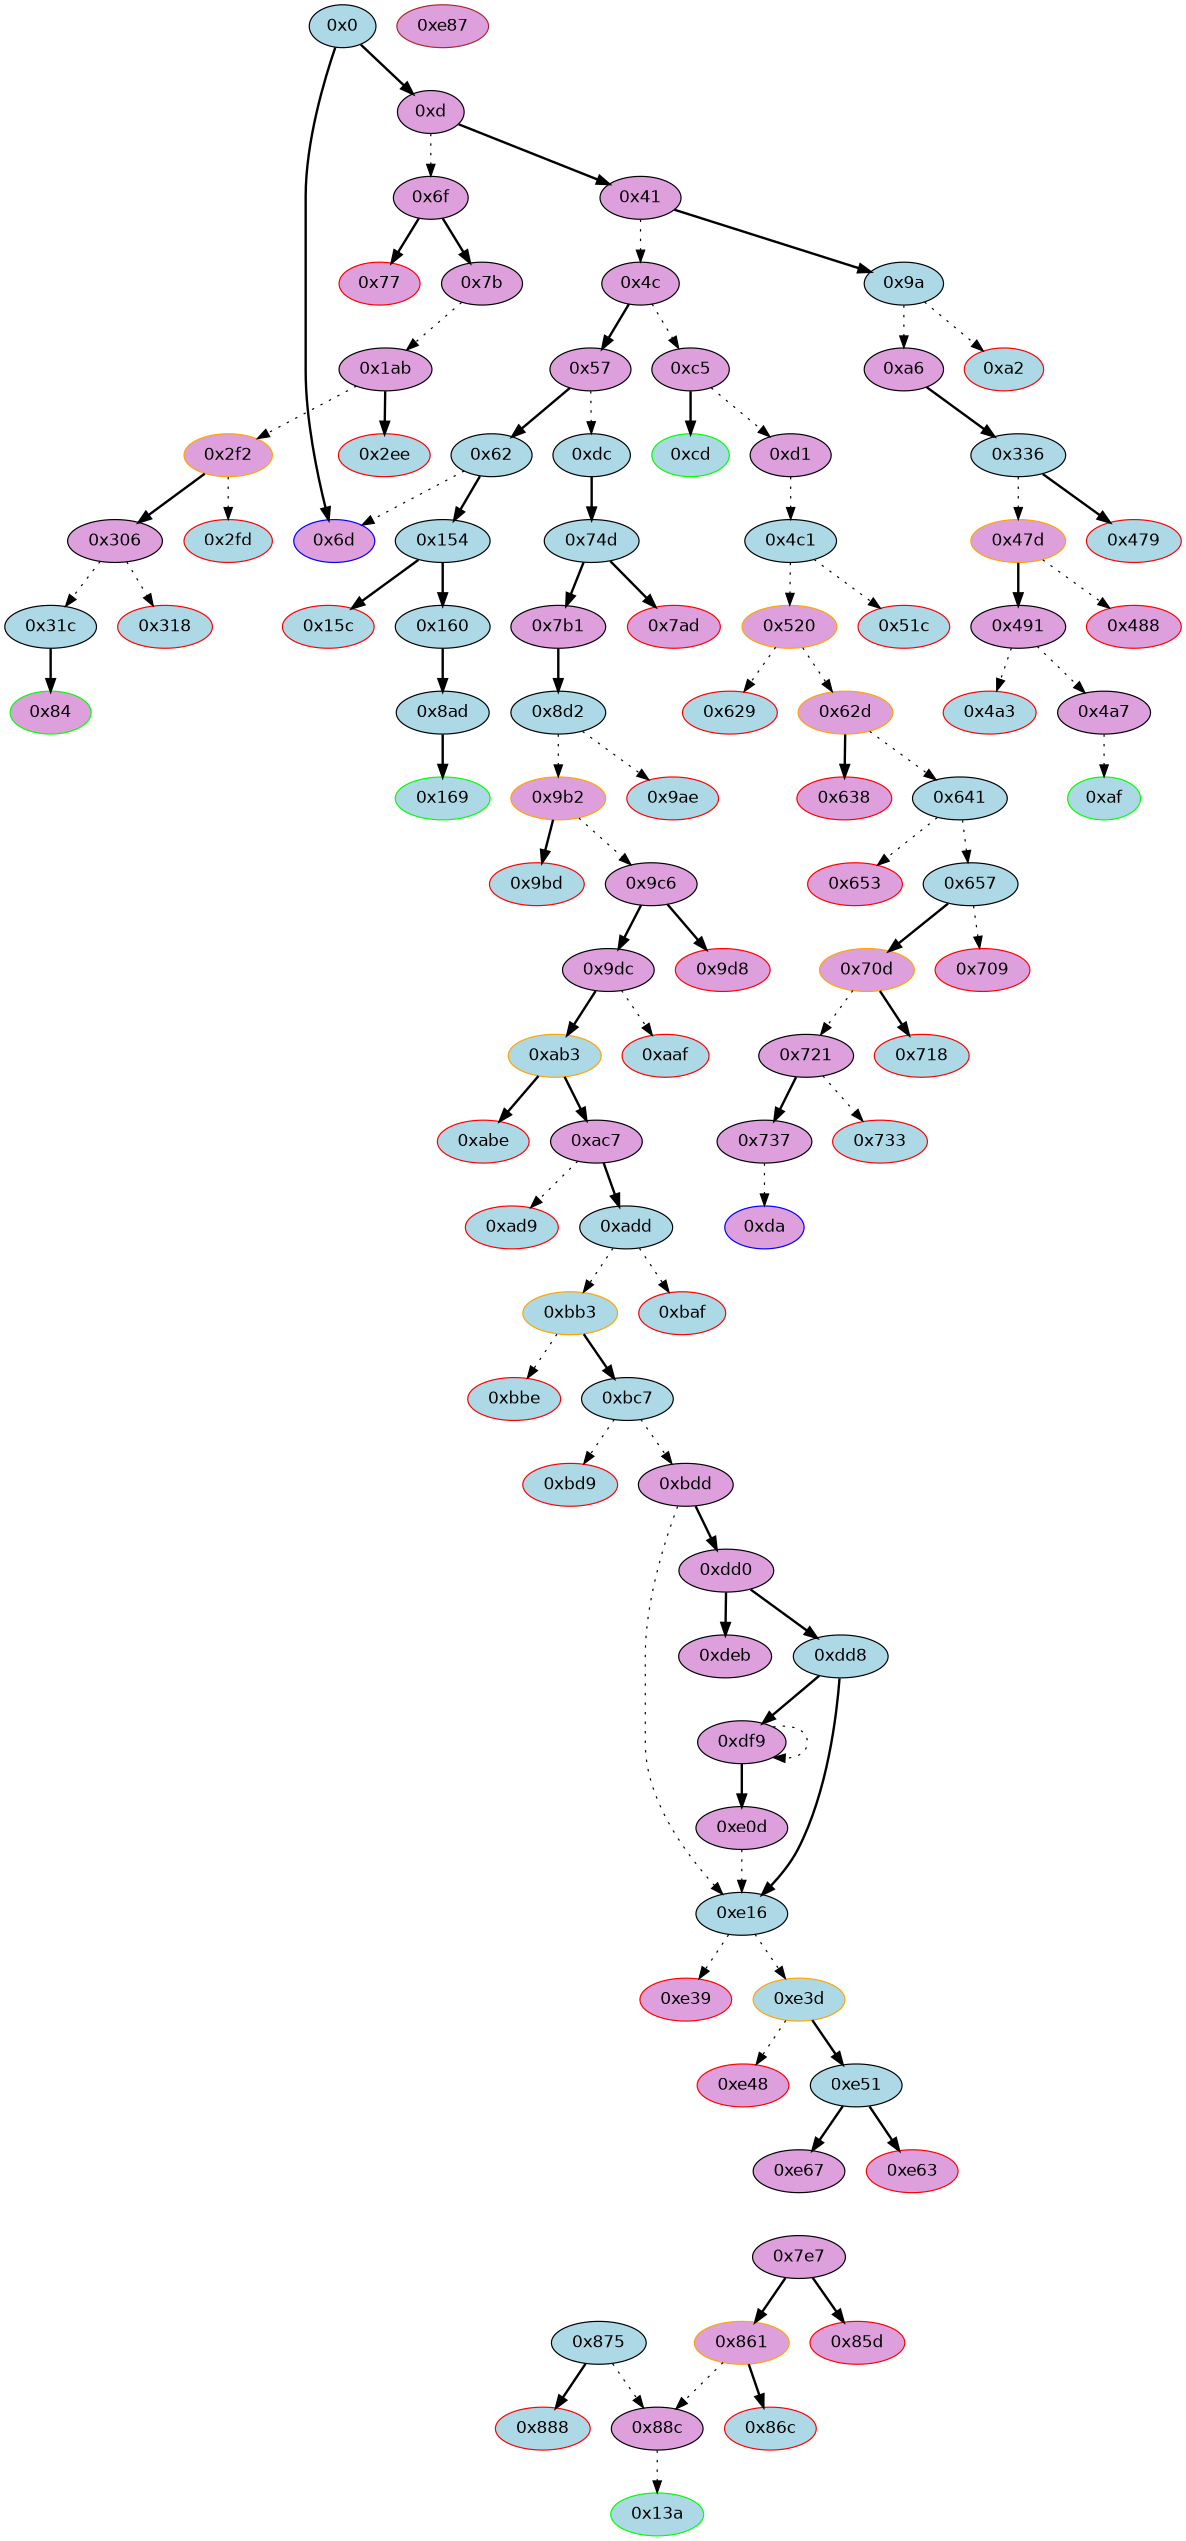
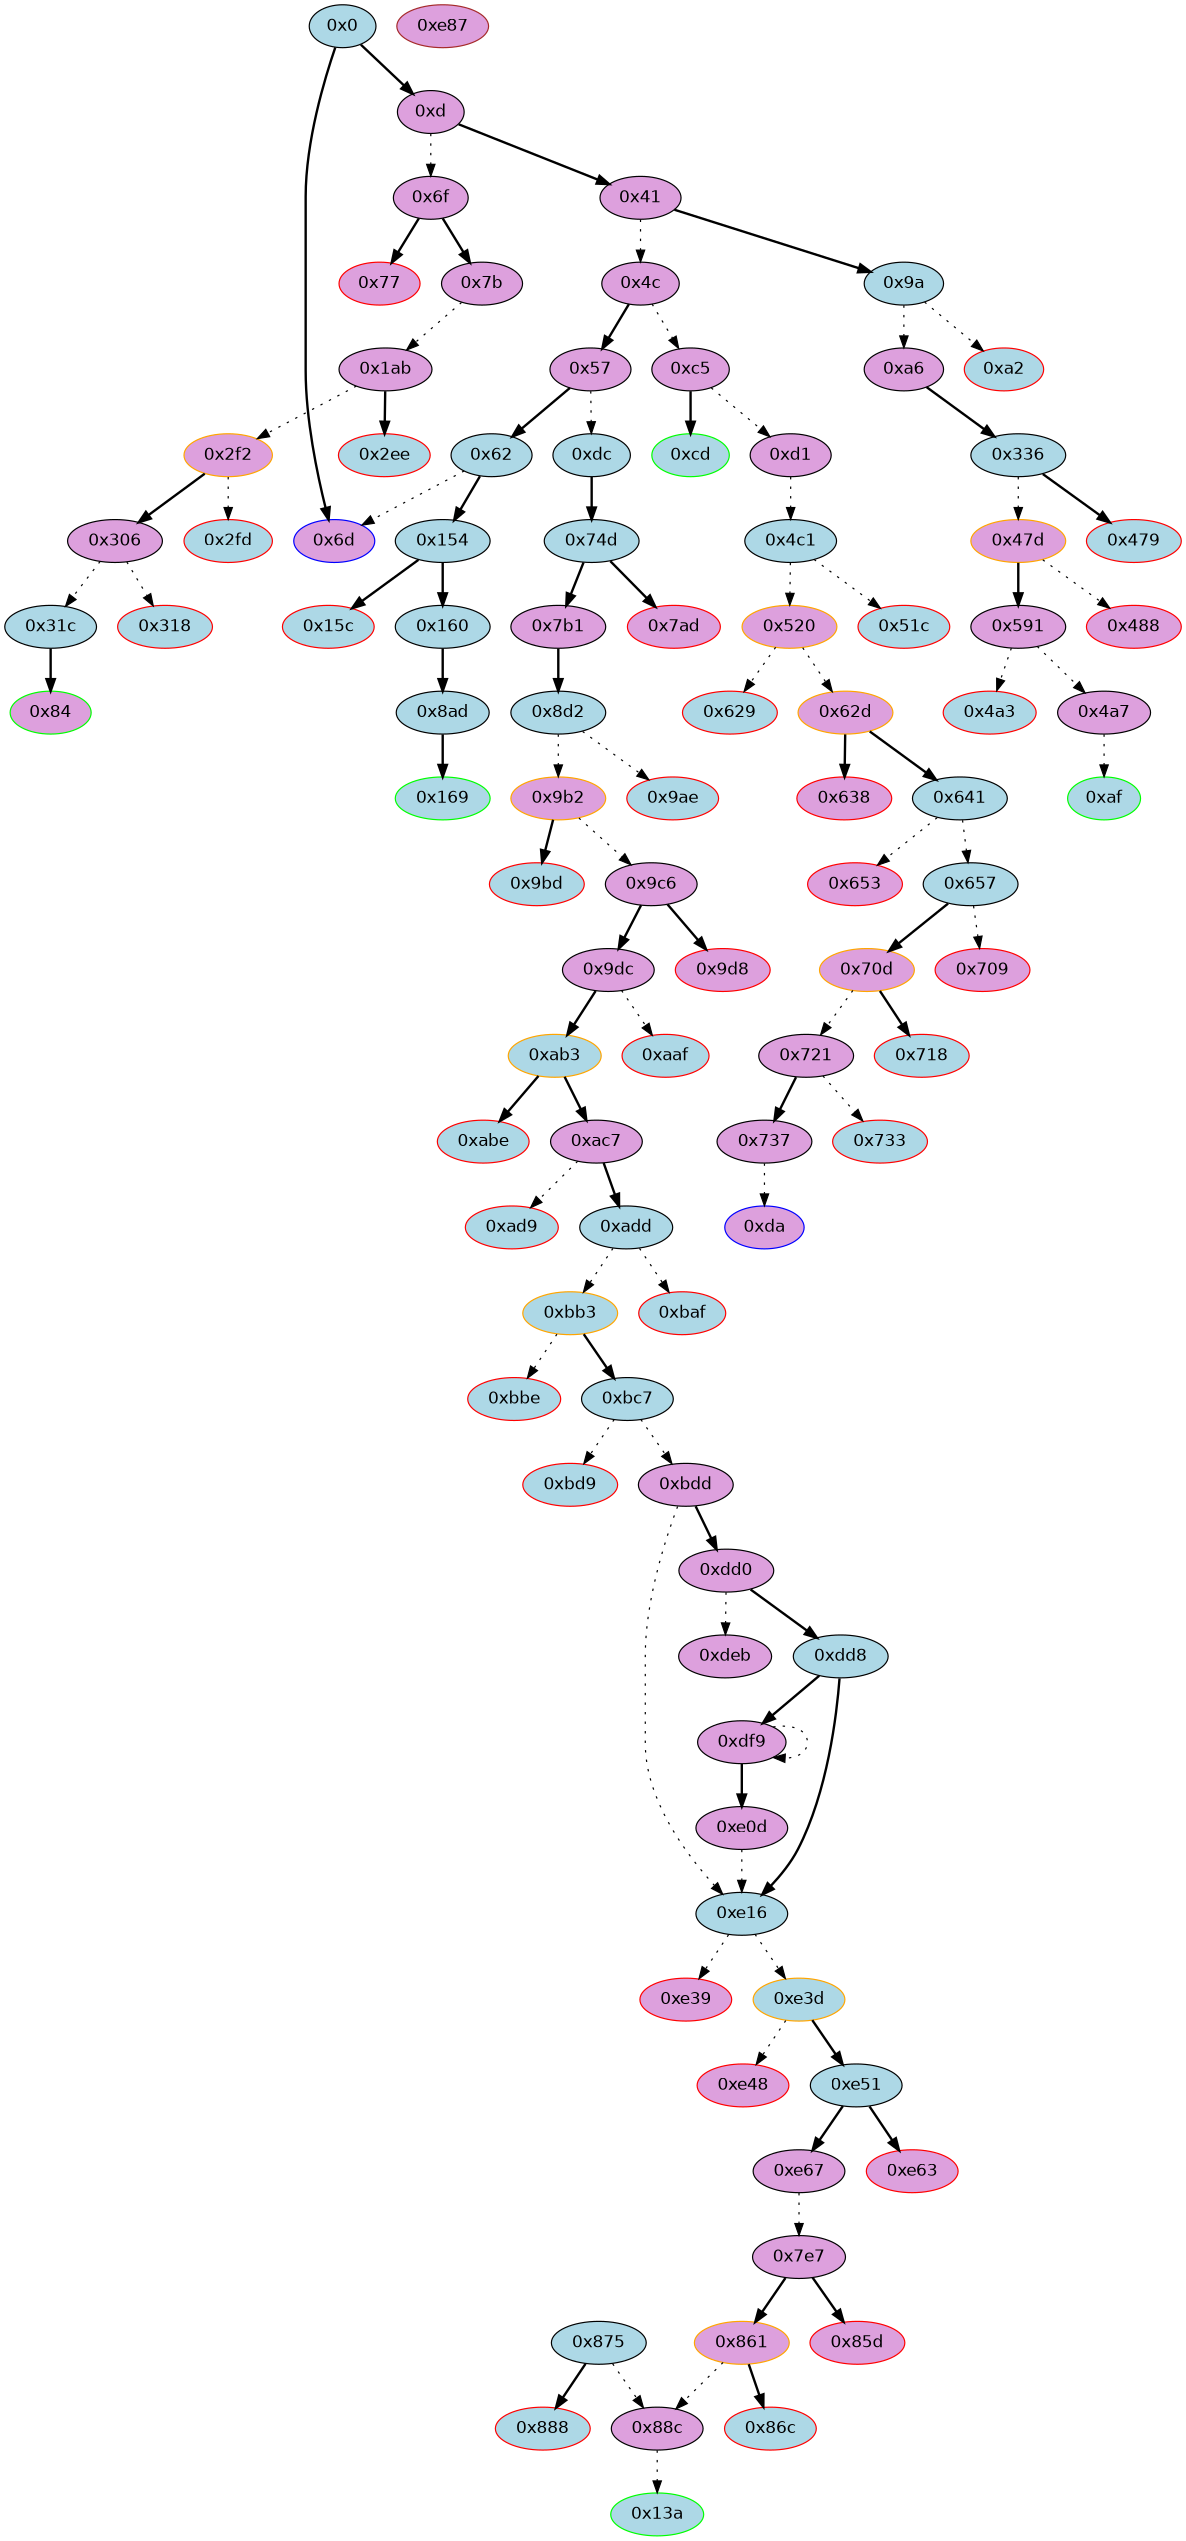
  digraph {
    fontname="DejaVu Sans"
    node [fillcolor=plum fontname="DejaVu Sans" style=filled]
    edge [fontname="DejaVu Sans" style=dotted]
    "0xabe" [color=red fillcolor=lightblue]
    "0x861" [color=orange]
    "0x86c" [color=red fillcolor=lightblue]
    "0x88c"
    "0x875" [fillcolor=lightblue]
    "0x888" [color=red fillcolor=lightblue]
    "0xdf9"
    "0xe0d"
    "0x13a" [color=green fillcolor=lightblue]
    "0x6d" [color=blue]
    "0xe67"
    "0x7e7"
    "0x85d" [color=red]
    "0x0" [fillcolor=lightblue]
    "0xd"
    "0x6f"
    "0x41"
    "0x336" [fillcolor=lightblue]
    "0x47d" [color=orange]
    "0x479" [color=red fillcolor=lightblue]
-   "0x491"
+   "0x491" [label="0x591"]
    "0x488" [color=red]
    "0x2ee" [color=red fillcolor=lightblue]
    "0x721"
    "0x737"
    "0x733" [color=red fillcolor=lightblue]
    "0xda" [color=blue]
    "0x15c" [color=red fillcolor=lightblue]
    "0xe16" [fillcolor=lightblue]
    "0xe39" [color=red]
    "0xe3d" [color=orange fillcolor=lightblue]
    "0xdc" [fillcolor=lightblue]
    "0x74d" [fillcolor=lightblue]
    "0x7b1"
    "0x7ad" [color=red]
    "0x62d" [color=orange]
    "0x641" [fillcolor=lightblue]
    "0x638" [color=red]
    "0x653" [color=red]
    "0x657" [fillcolor=lightblue]
    "0x77" [color=red]
    "0x84" [color=green]
    "0x8d2" [fillcolor=lightblue]
    "0xe48" [color=red]
    "0xe51" [fillcolor=lightblue]
    "0xc5"
    "0xd1"
    "0xcd" [color=green fillcolor=lightblue]
    "0x4c1" [fillcolor=lightblue]
    "0x4a7"
    "0x4a3" [color=red fillcolor=lightblue]
    "0x4c"
    "0x57"
    "0x62" [fillcolor=lightblue]
    "0x520" [color=orange]
    "0x629" [color=red fillcolor=lightblue]
    "0xe63" [color=red]
    "0x9ae" [color=red fillcolor=lightblue]
    "0x9b2" [color=orange]
    "0xadd" [fillcolor=lightblue]
    "0xbb3" [color=orange fillcolor=lightblue]
    "0xbaf" [color=red fillcolor=lightblue]
    "0xbbe" [color=red fillcolor=lightblue]
    "0xbc7" [fillcolor=lightblue]
    "0xbd9" [color=red fillcolor=lightblue]
    "0xbdd"
    "0x154" [fillcolor=lightblue]
    "0x51c" [color=red fillcolor=lightblue]
    "0x7b"
    "0x1ab"
    "0x31c" [fillcolor=lightblue]
    "0x306"
    "0x318" [color=red fillcolor=lightblue]
    "0x70d" [color=orange]
    "0x718" [color=red fillcolor=lightblue]
    "0x9bd" [color=red fillcolor=lightblue]
    "0x9c6"
    "0x160" [fillcolor=lightblue]
    "0x8ad" [fillcolor=lightblue]
    "0x169" [color=green fillcolor=lightblue]
    "0xaf" [color=green fillcolor=lightblue]
    "0x2f2" [color=orange]
    "0x2fd" [color=red fillcolor=lightblue]
    "0x9a" [fillcolor=lightblue]
    "0xa2" [color=red fillcolor=lightblue]
    "0xa6"
    "0xab3" [color=orange fillcolor=lightblue]
    "0xac7"
    "0xad9" [color=red fillcolor=lightblue]
    "0x9dc"
    "0x9d8" [color=red]
    "0xe87" [color=brown]
    "0x709" [color=red]
    "0xaaf" [color=red fillcolor=lightblue]
    "0xdd0"
    "0xdeb"
    "0xdd8" [fillcolor=lightblue]
    "0x861" -> "0x86c" [style=bold]
    "0x861" -> "0x88c"
    "0x88c" -> "0x13a"
    "0x875" -> "0x88c"
    "0x875" -> "0x888" [style=bold]
    "0xdf9" -> "0xdf9"
    "0xdf9" -> "0xe0d" [style=bold]
    "0xe0d" -> "0xe16"
+   "0xe67" -> "0x7e7"
    "0x7e7" -> "0x861" [style=bold]
    "0x7e7" -> "0x85d" [style=bold]
    "0x0" -> "0x6d" [style=bold]
    "0x0" -> "0xd" [style=bold]
    "0xd" -> "0x6f"
    "0xd" -> "0x41" [style=bold]
    "0x6f" -> "0x77" [style=bold]
    "0x6f" -> "0x7b" [style=bold]
    "0x41" -> "0x4c"
    "0x41" -> "0x9a" [style=bold]
    "0x336" -> "0x47d"
    "0x336" -> "0x479" [style=bold]
    "0x47d" -> "0x491" [style=bold]
    "0x47d" -> "0x488"
    "0x491" -> "0x4a7"
    "0x491" -> "0x4a3"
    "0x721" -> "0x737" [style=bold]
    "0x721" -> "0x733"
    "0x737" -> "0xda"
    "0xe16" -> "0xe39"
    "0xe16" -> "0xe3d"
    "0xe3d" -> "0xe48"
    "0xe3d" -> "0xe51" [style=bold]
    "0xdc" -> "0x74d" [style=bold]
    "0x74d" -> "0x7b1" [style=bold]
    "0x74d" -> "0x7ad" [style=bold]
    "0x7b1" -> "0x8d2" [style=bold]
-   "0x62d" -> "0x641"
+   "0x62d" -> "0x641" [style=bold]
    "0x62d" -> "0x638" [style=bold]
    "0x641" -> "0x653"
    "0x641" -> "0x657"
    "0x657" -> "0x70d" [style=bold]
    "0x657" -> "0x709"
    "0x8d2" -> "0x9ae"
    "0x8d2" -> "0x9b2"
    "0xe51" -> "0xe67" [style=bold]
    "0xe51" -> "0xe63" [style=bold]
    "0xc5" -> "0xd1"
    "0xc5" -> "0xcd" [style=bold]
    "0xd1" -> "0x4c1"
    "0x4c1" -> "0x520"
    "0x4c1" -> "0x51c"
    "0x4a7" -> "0xaf"
    "0x4c" -> "0xc5"
    "0x4c" -> "0x57" [style=bold]
    "0x57" -> "0xdc"
    "0x57" -> "0x62" [style=bold]
    "0x62" -> "0x6d"
    "0x62" -> "0x154" [style=bold]
    "0x520" -> "0x62d"
    "0x520" -> "0x629"
    "0x9b2" -> "0x9bd" [style=bold]
    "0x9b2" -> "0x9c6"
    "0xadd" -> "0xbb3"
    "0xadd" -> "0xbaf"
    "0xbb3" -> "0xbbe"
    "0xbb3" -> "0xbc7" [style=bold]
    "0xbc7" -> "0xbd9"
    "0xbc7" -> "0xbdd"
    "0xbdd" -> "0xe16"
    "0xbdd" -> "0xdd0" [style=bold]
    "0x154" -> "0x15c" [style=bold]
    "0x154" -> "0x160" [style=bold]
    "0x7b" -> "0x1ab"
    "0x1ab" -> "0x2ee" [style=bold]
    "0x1ab" -> "0x2f2"
    "0x31c" -> "0x84" [style=bold]
    "0x306" -> "0x31c"
    "0x306" -> "0x318"
    "0x70d" -> "0x721"
    "0x70d" -> "0x718" [style=bold]
    "0x9c6" -> "0x9dc" [style=bold]
    "0x9c6" -> "0x9d8" [style=bold]
    "0x160" -> "0x8ad" [style=bold]
    "0x8ad" -> "0x169" [style=bold]
    "0x2f2" -> "0x306" [style=bold]
    "0x2f2" -> "0x2fd"
    "0x9a" -> "0xa2"
    "0x9a" -> "0xa6"
    "0xa6" -> "0x336" [style=bold]
    "0xab3" -> "0xabe" [style=bold]
    "0xab3" -> "0xac7" [style=bold]
    "0xac7" -> "0xadd" [style=bold]
    "0xac7" -> "0xad9"
    "0x9dc" -> "0xab3" [style=bold]
    "0x9dc" -> "0xaaf"
-   "0xdd0" -> "0xdeb" [style=bold]
+   "0xdd0" -> "0xdeb"
    "0xdd0" -> "0xdd8" [style=bold]
    "0xdd8" -> "0xdf9" [style=bold]
    "0xdd8" -> "0xe16" [style=bold]
  }
